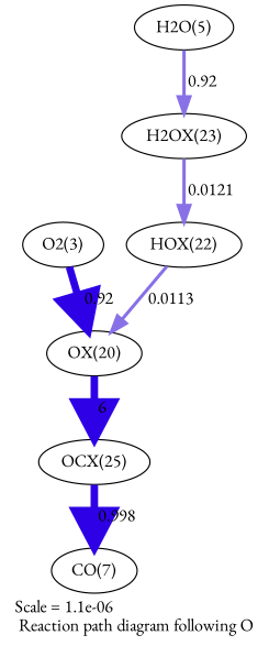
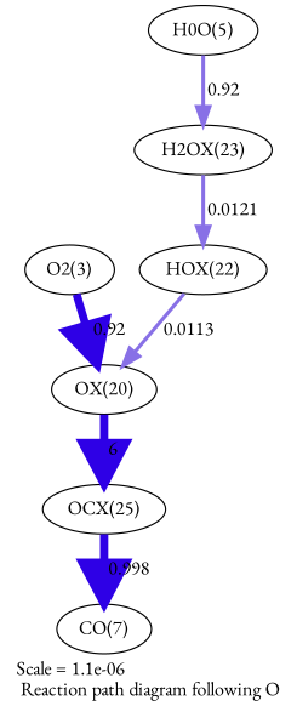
  digraph {
    fontname="EB Garamond"
    label="Scale = 1.1e-06\l Reaction path diagram following O"
    node [fontname="EB Garamond"]
    edge [arrowsize=3 color="0.7, 1.5, 0.9" fontname="EB Garamond" penwidth=6]
    n1 [label="O2(3)"]
    n2 [label="OX(20)"]
    n3 [label="OCX(25)"]
    n4 [label="CO(7)"]
    n5 [label="HOX(22)"]
    n6 [label="H2OX(23)"]
-   n7 [label="H2O(5)"]
+   n7 [label="H0O(5)"]
    n1 -> n2 [arrowsize=2.97 color="0.7, 1.42, 0.9" label=" 0.92" penwidth=5.94]
    n2 -> n3 [label=" 6"]
    n3 -> n4 [label=" 0.998"]
    n5 -> n2 [arrowsize=1.31 color="0.7, 0.511, 0.9" label=" 0.0113" penwidth=2.62]
    n6 -> n5 [arrowsize=1.33 color="0.7, 0.512, 0.9" label=" 0.0121" penwidth=2.67]
    n7 -> n6 [arrowsize=1.33 color="0.7, 0.512, 0.9" label=" 0.92" penwidth=2.67]
  }
